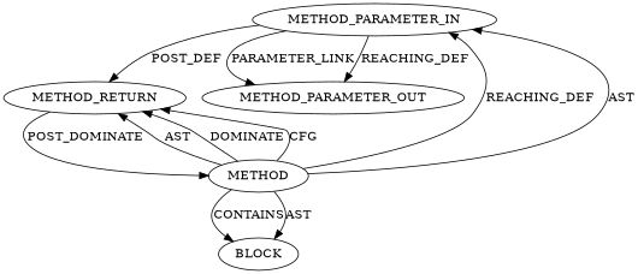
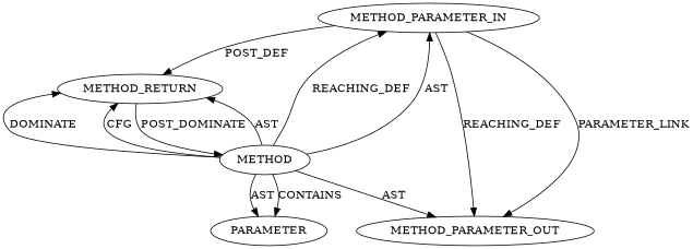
  digraph {
    node [CODE=p1 EVALUATION_STRATEGY=BY_VALUE ORDER=1 TYPE_FULL_NAME=ANY]
    n1 [INDEX=1 IS_VARIADIC=false NAME=p1 label=METHOD_PARAMETER_IN]
    n2 [CODE=RET ORDER=2 label=METHOD_RETURN]
    n3 [INDEX=1 IS_VARIADIC=false NAME=p1 label=METHOD_PARAMETER_OUT]
    n4 [AST_PARENT_FULL_NAME="<global>" AST_PARENT_TYPE=NAMESPACE_BLOCK CODE="<empty>" FILENAME="<empty>" FULL_NAME=TIPC_SKB_CB IS_EXTERNAL=true NAME=TIPC_SKB_CB ORDER=0 label=METHOD EVALUATION_STRATEGY="" TYPE_FULL_NAME=""]
-   n5 [ARGUMENT_INDEX=1 CODE="<empty>" label=BLOCK EVALUATION_STRATEGY=""]
+   n5 [ARGUMENT_INDEX=1 CODE="<empty>" label=PARAMETER EVALUATION_STRATEGY=""]
    n1 -> n2 [VARIABLE=p1 label=POST_DEF]
    n1 -> n3 [label=PARAMETER_LINK]
    n1 -> n3 [VARIABLE=p1 label=REACHING_DEF]
    n2 -> n4 [label=POST_DOMINATE]
    n4 -> n1 [label=REACHING_DEF]
    n4 -> n1 [label=AST]
    n4 -> n2 [label=AST]
    n4 -> n2 [label=DOMINATE]
    n4 -> n2 [label=CFG]
+   n4 -> n3 [label=AST]
    n4 -> n5 [label=CONTAINS]
    n4 -> n5 [label=AST]
  }
